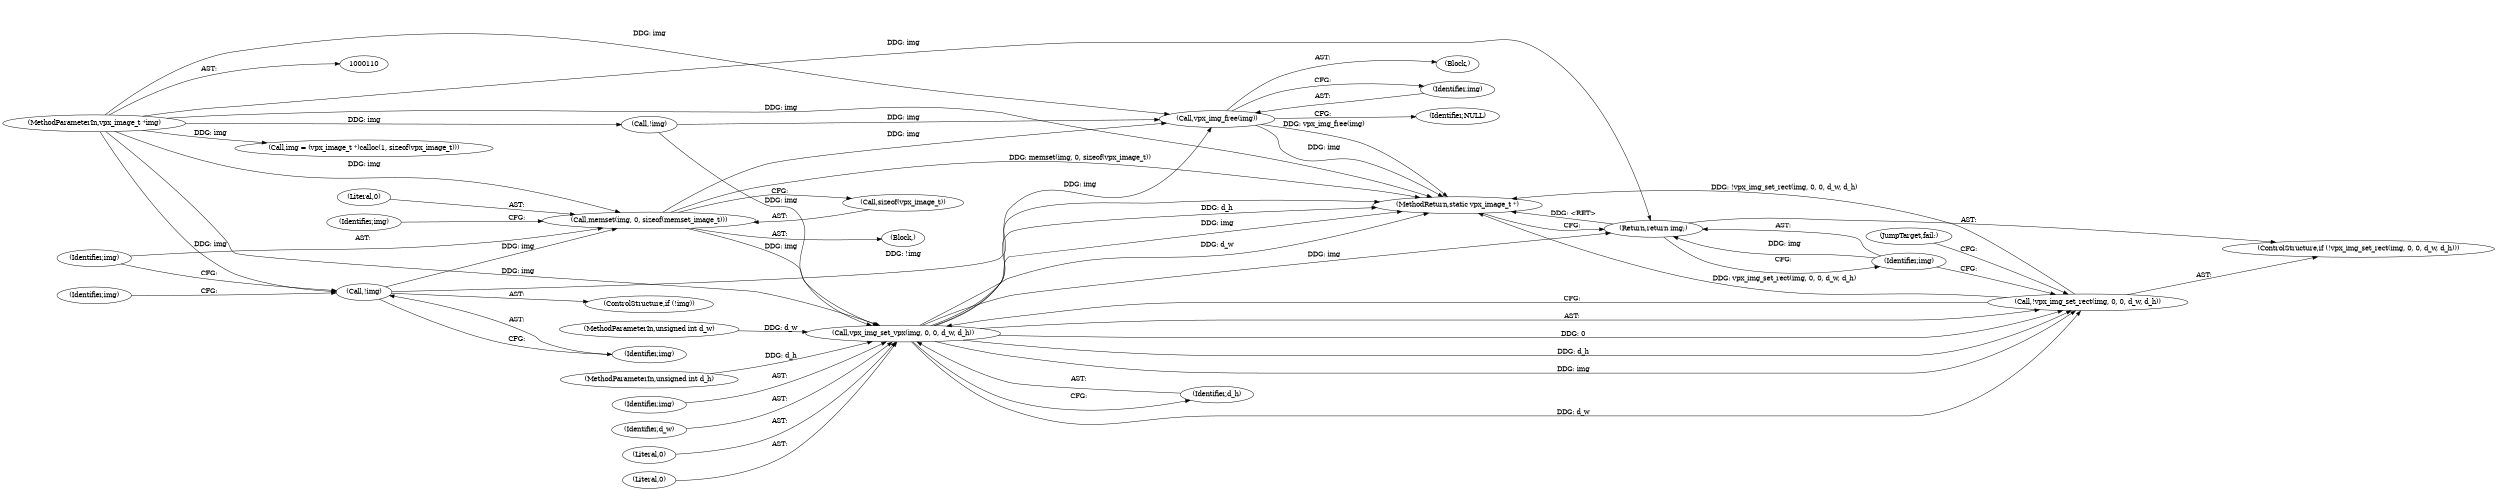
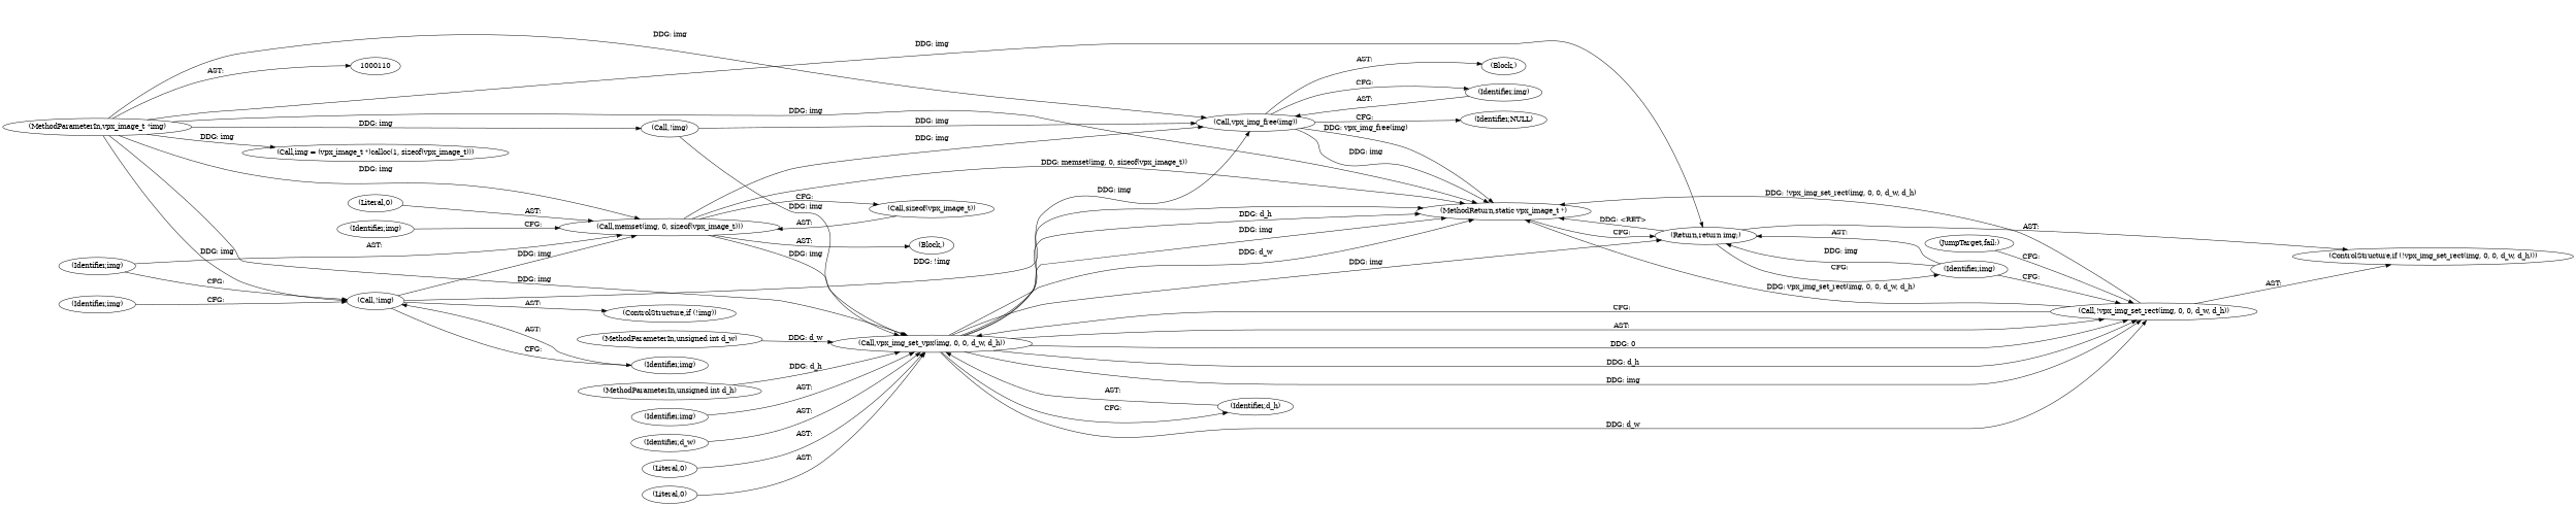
  digraph {
    rankdir=LR
-   n1 [label="(Call,memset(img, 0, sizeof(memset_image_t)))"]
+   n1 [label="(Call,memset(img, 0, sizeof(vpx_image_t)))"]
    n2 [label="(Call,vpx_img_set_vpx(img, 0, 0, d_w, d_h))"]
    n3 [label="(Call,vpx_img_free(img))"]
    n4 [label="(Call,sizeof(vpx_image_t))"]
    n5 [label="(Block,)"]
    n6 [label="(MethodReturn,static vpx_image_t *)"]
    n7 [label="(Return,return img;)"]
    n8 [label="(Call,!vpx_img_set_rect(img, 0, 0, d_w, d_h))"]
    n9 [label="(Identifier,d_h)"]
    n10 [label="(Block,)"]
    n11 [label="(Identifier,img)"]
    n12 [label="(Identifier,NULL)"]
    n13 [label="(Call,!img)"]
    n14 [label="(ControlStructure,if (!img))"]
    n15 [label="(Identifier,img)"]
    n16 [label="(MethodParameterIn,vpx_image_t *img)"]
    n17 [label="(Call,img = (vpx_image_t *)calloc(1, sizeof(vpx_image_t)))"]
    n18 [label="(Call,!img)"]
    1000110
    n20 [label="(ControlStructure,if (!vpx_img_set_rect(img, 0, 0, d_w, d_h)))"]
    n21 [label="(Identifier,img)"]
    n22 [label="(Identifier,d_w)"]
    n23 [label="(Literal,0)"]
    n24 [label="(Literal,0)"]
    n25 [label="(Literal,0)"]
    n26 [label="(MethodParameterIn,unsigned int d_w)"]
    n27 [label="(MethodParameterIn,unsigned int d_h)"]
    n28 [label="(Identifier,img)"]
    n29 [label="(JumpTarget,fail:)"]
    n30 [label="(Identifier,img)"]
    n31 [label="(Identifier,img)"]
    n32 [label="(Identifier,img)"]
    n1 -> n2 [label="DDG: img"]
    n1 -> n3 [label="DDG: img"]
    n1 -> n4 [label="CFG: "]
    n1 -> n5 [label="AST: "]
    n1 -> n6 [label="DDG: memset(img, 0, sizeof(vpx_image_t))"]
    n2 -> n3 [label="DDG: img"]
    n2 -> n6 [label="DDG: d_h"]
    n2 -> n6 [label="DDG: img"]
    n2 -> n6 [label="DDG: d_w"]
    n2 -> n7 [label="DDG: img"]
    n2 -> n8 [label="AST: "]
    n2 -> n8 [label="DDG: 0"]
    n2 -> n8 [label="DDG: d_h"]
    n2 -> n8 [label="DDG: img"]
    n2 -> n8 [label="DDG: d_w"]
    n2 -> n9 [label="CFG: "]
    n3 -> n6 [label="DDG: img"]
    n3 -> n6 [label="DDG: vpx_img_free(img)"]
    n3 -> n10 [label="AST: "]
    n3 -> n11 [label="CFG: "]
    n3 -> n12 [label="CFG: "]
    n4 -> n1 [label="AST: "]
    n6 -> n7 [label="CFG: "]
    n7 -> n6 [label="DDG: <RET>"]
    n7 -> n20 [label="AST: "]
    n7 -> n21 [label="CFG: "]
    n8 -> n2 [label="CFG: "]
    n8 -> n6 [label="DDG: !vpx_img_set_rect(img, 0, 0, d_w, d_h)"]
    n8 -> n6 [label="DDG: vpx_img_set_rect(img, 0, 0, d_w, d_h)"]
    n8 -> n20 [label="AST: "]
    n9 -> n2 [label="AST: "]
    n11 -> n3 [label="AST: "]
    n13 -> n1 [label="DDG: img"]
    n13 -> n6 [label="DDG: !img"]
    n13 -> n14 [label="AST: "]
    n13 -> n15 [label="CFG: "]
    n15 -> n13 [label="AST: "]
    n16 -> n1 [label="DDG: img"]
    n16 -> n2 [label="DDG: img"]
    n16 -> n3 [label="DDG: img"]
    n16 -> n6 [label="DDG: img"]
    n16 -> n7 [label="DDG: img"]
    n16 -> n13 [label="DDG: img"]
    n16 -> n17 [label="DDG: img"]
    n16 -> n18 [label="DDG: img"]
    n16 -> 1000110 [label="AST: "]
    n18 -> n2 [label="DDG: img"]
    n18 -> n3 [label="DDG: img"]
    n21 -> n7 [label="AST: "]
    n21 -> n7 [label="DDG: img"]
    n21 -> n8 [label="CFG: "]
    n22 -> n2 [label="AST: "]
    n23 -> n1 [label="AST: "]
    n24 -> n2 [label="AST: "]
    n25 -> n2 [label="AST: "]
    n26 -> n2 [label="DDG: d_w"]
    n27 -> n2 [label="DDG: d_h"]
    n28 -> n1 [label="CFG: "]
    n29 -> n8 [label="CFG: "]
    n30 -> n13 [label="CFG: "]
    n31 -> n2 [label="AST: "]
    n32 -> n1 [label="AST: "]
    n32 -> n13 [label="CFG: "]
  }
